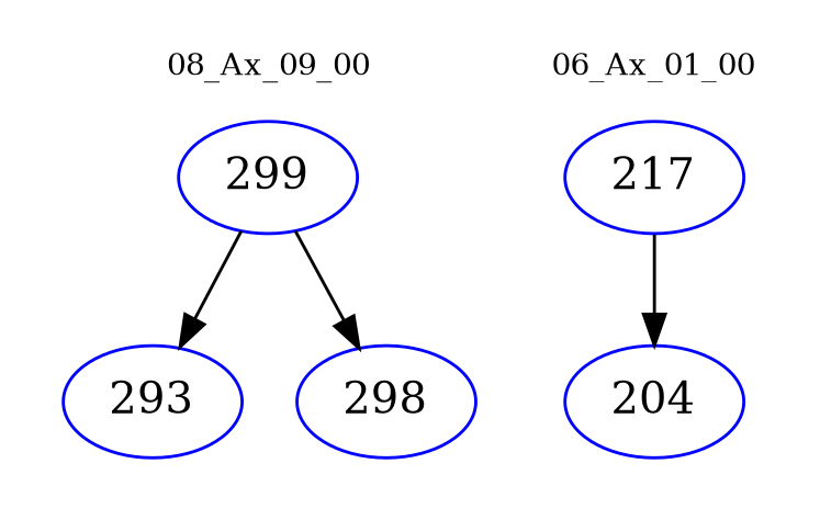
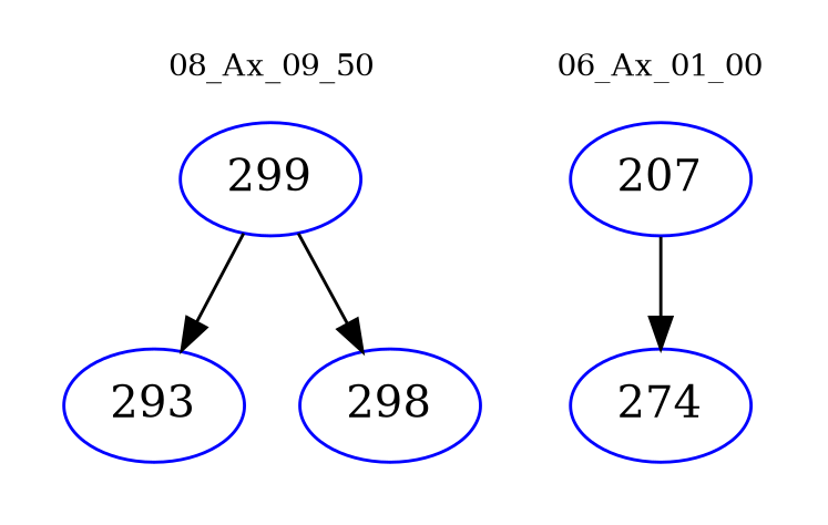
  digraph {
    node [color=blue]
    edge [color=black]
    n1 [label=299]
    n2 [label=293]
    n3 [label=298]
-   n4 [label=217]
-   n5 [label=204]
+   n4 [label=207]
+   n5 [label=274]
    subgraph cluster_1 {
      color=white
      fontsize=10
-     label="08_Ax_09_00"
+     label="08_Ax_09_50"
      n1
      n2
      n3
    }
    subgraph cluster_2 {
      color=white
      fontsize=10
      label="06_Ax_01_00"
      n4
      n5
    }
    n1 -> n2
    n1 -> n3
    n4 -> n5
  }
